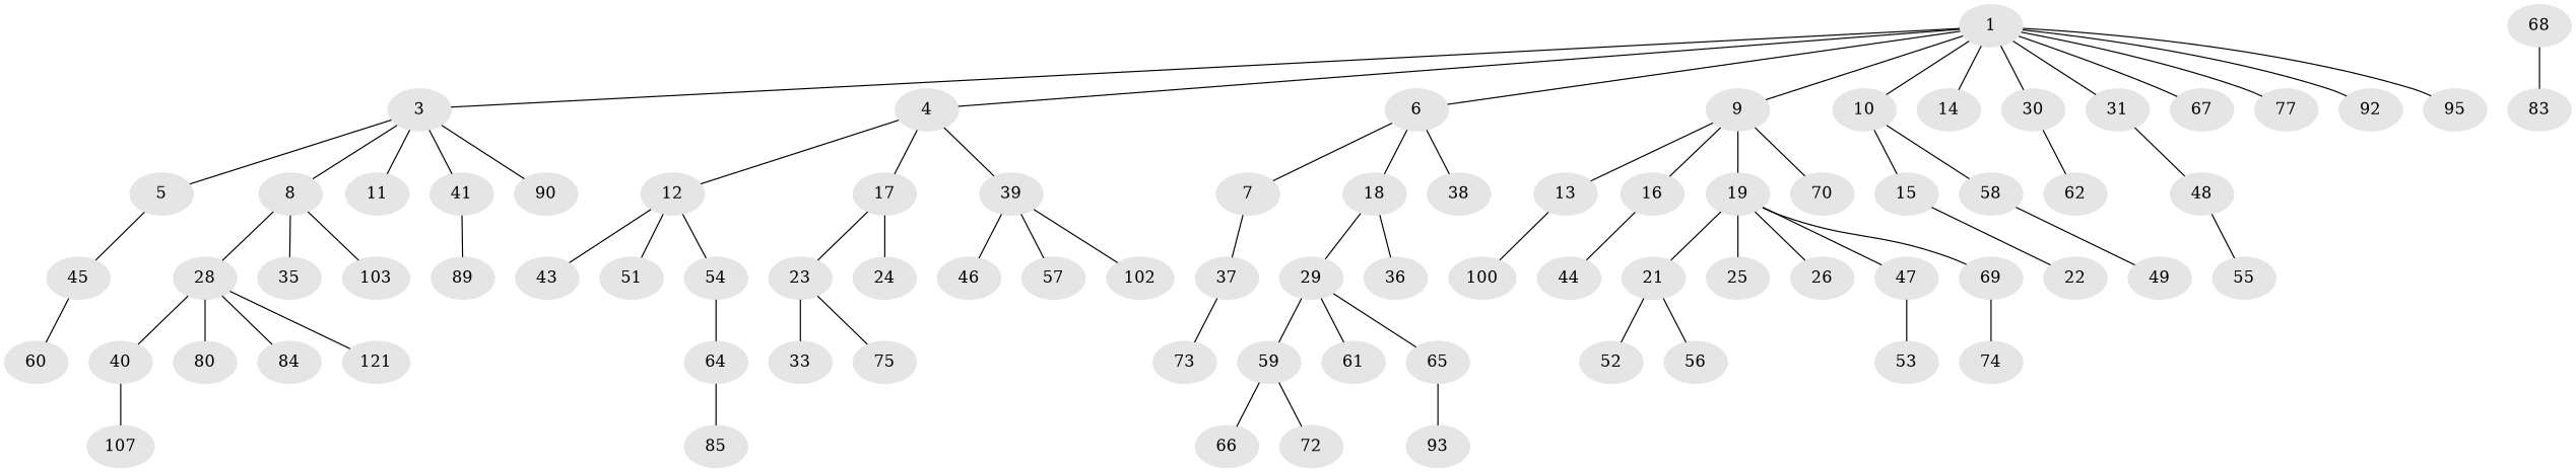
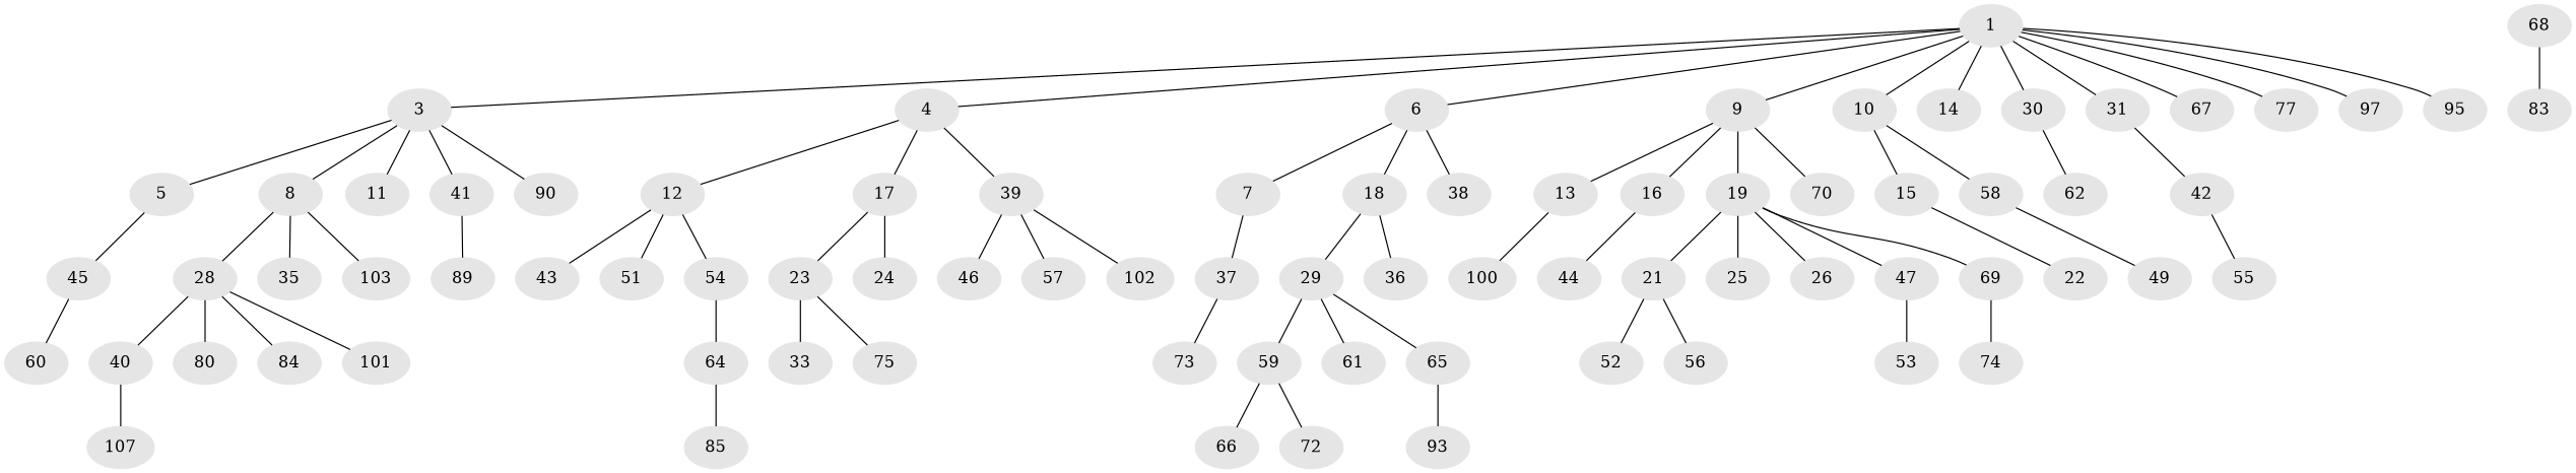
  graph {
    node [color=gray90 style=filled]
    1 [super="+2"]
    3
    4
    6
    9 [super="+82+48"]
    10
    14
    30 [super="+115+91"]
    31
    67
    77
-   92
+   92 [label=97]
    95
    5
    8
    11
    41
    90
    12
    17 [super="+63"]
    39 [super="+50"]
    7
    18 [super="+34+71"]
    38
    13
    16
    19 [super="+20"]
    70
    15
    58
    62
-   42 [label=48]
+   42
    45
    28 [super="+32"]
    35
    103
    89 [super="+110"]
    43
    51
    54
    23
    24
    46
    57
    102
    60
    37
    29 [super="+94"]
    36 [super="+79+98"]
    73
    40
    80 [super="+104+81"]
    84
-   101 [label=121]
+   101
    100
    44
    21
    25 [super="+27"]
    26
    47 [super="+88+97"]
    69
    22
    49 [super="+85"]
    64
    33 [super="+76+99"]
    n66 [label=75]
    59
    61
    65 [super="+87"]
    52 [super="+106"]
    56
    53
    74
    68
    83
    107 [super="+108"]
    66
    72
    93
    55
    n81 [label=85]
    1 -- 3
    1 -- 4
    1 -- 6
    1 -- 9
    1 -- 10
    1 -- 14
    1 -- 30
    1 -- 31
    1 -- 67
    1 -- 77
    1 -- 92
    1 -- 95
    3 -- 5
    3 -- 8
    3 -- 11
    3 -- 41
    3 -- 90
    4 -- 12
    4 -- 17
    4 -- 39
    6 -- 7
    6 -- 18
    6 -- 38
    9 -- 13
    9 -- 16
    9 -- 19
    9 -- 70
    10 -- 15
    10 -- 58
    30 -- 62
    31 -- 42
    5 -- 45
    8 -- 28
    8 -- 35
    8 -- 103
    41 -- 89
    12 -- 43
    12 -- 51
    12 -- 54
    17 -- 23
    17 -- 24
    39 -- 46
    39 -- 57
    39 -- 102
    7 -- 37
    18 -- 29
    18 -- 36
    13 -- 100
    16 -- 44
    19 -- 21
    19 -- 25
    19 -- 26
    19 -- 47
    19 -- 69
    15 -- 22
    58 -- 49
    42 -- 55
    45 -- 60
    28 -- 40
    28 -- 80
    28 -- 84
    28 -- 101
    54 -- 64
    23 -- 33
    23 -- n66
    37 -- 73
    29 -- 59
    29 -- 61
    29 -- 65
    40 -- 107
    21 -- 52
    21 -- 56
    47 -- 53
    69 -- 74
    64 -- n81
    59 -- 66
    59 -- 72
    65 -- 93
    68 -- 83
  }
